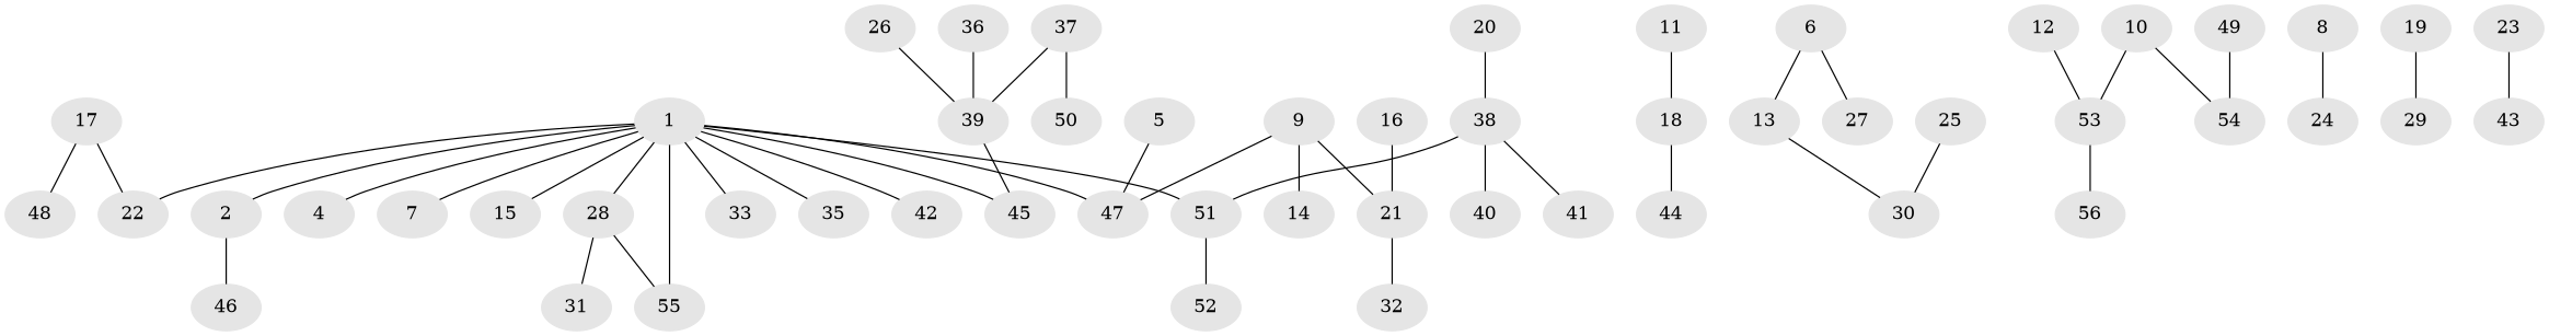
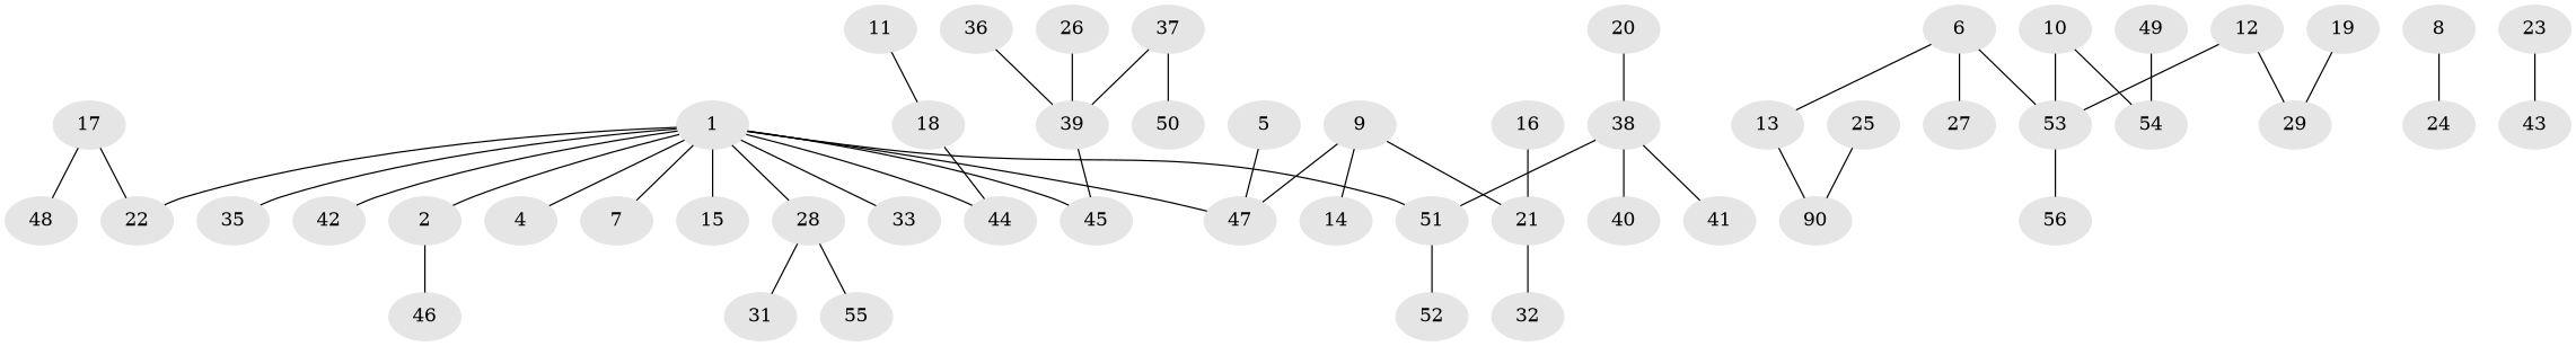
  graph {
    node [color=gray90 style=filled]
    edge [weight=1.0]
    1
    2
    4
    7
    15
    22
    28
    33
    35
    42
    44
    45
    47
    51
    46
    31
    55
    52
    37
    39
    50
    5
    6
    13
    27
    53
-   30
+   30 [label=90]
    56
    8
    24
    9
    14
    21
    32
    10
    54
    11
    18
    12
    29
    16
    17
    48
    19
    20
    38
    40
    41
    23
    43
    25
    26
    36
    49
    1 -- 2
    1 -- 4
    1 -- 7
    1 -- 15
    1 -- 22
    1 -- 28
    1 -- 33
    1 -- 35
    1 -- 42
-   1 -- 55
+   1 -- 44
    1 -- 45
    1 -- 47
    1 -- 51
    2 -- 46
    28 -- 31
    28 -- 55
    51 -- 52
    37 -- 39
    37 -- 50
    39 -- 45
    5 -- 47
    6 -- 13
    6 -- 27
+   6 -- 53
    13 -- 30
    53 -- 56
    8 -- 24
    9 -- 47
    9 -- 14
    9 -- 21
    21 -- 32
    10 -- 53
    10 -- 54
    11 -- 18
    18 -- 44
    12 -- 53
+   12 -- 29
    16 -- 21
    17 -- 22
    17 -- 48
    19 -- 29
    20 -- 38
    38 -- 51
    38 -- 40
    38 -- 41
    23 -- 43
    25 -- 30
    26 -- 39
    36 -- 39
    49 -- 54
  }
